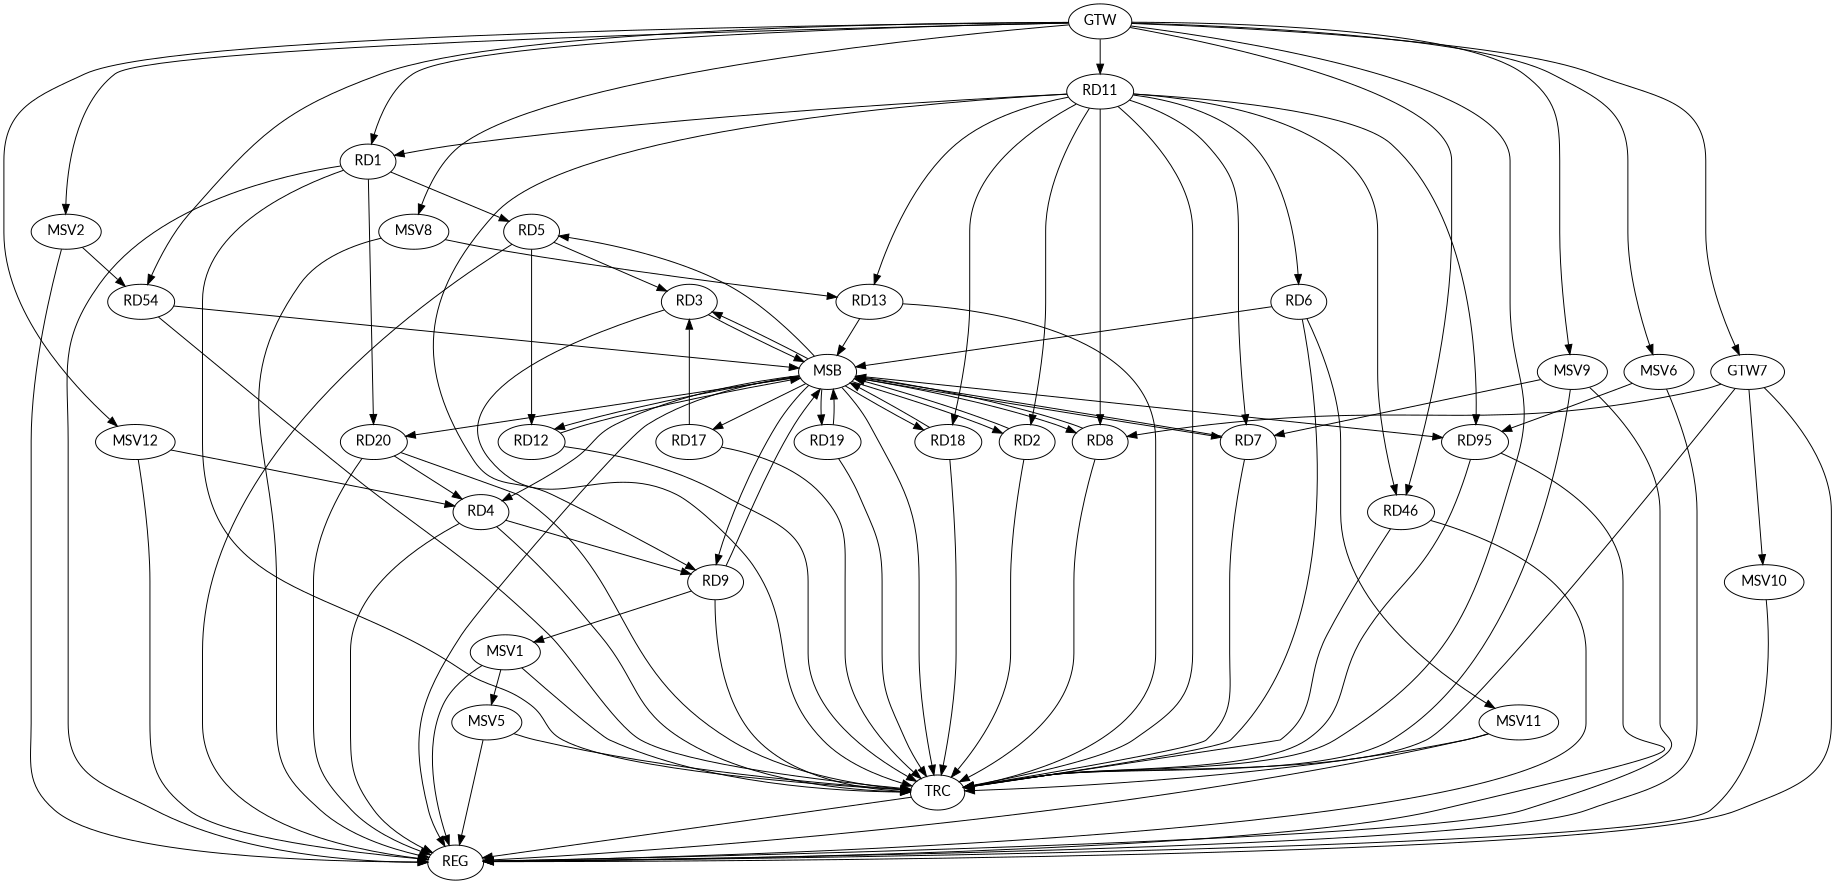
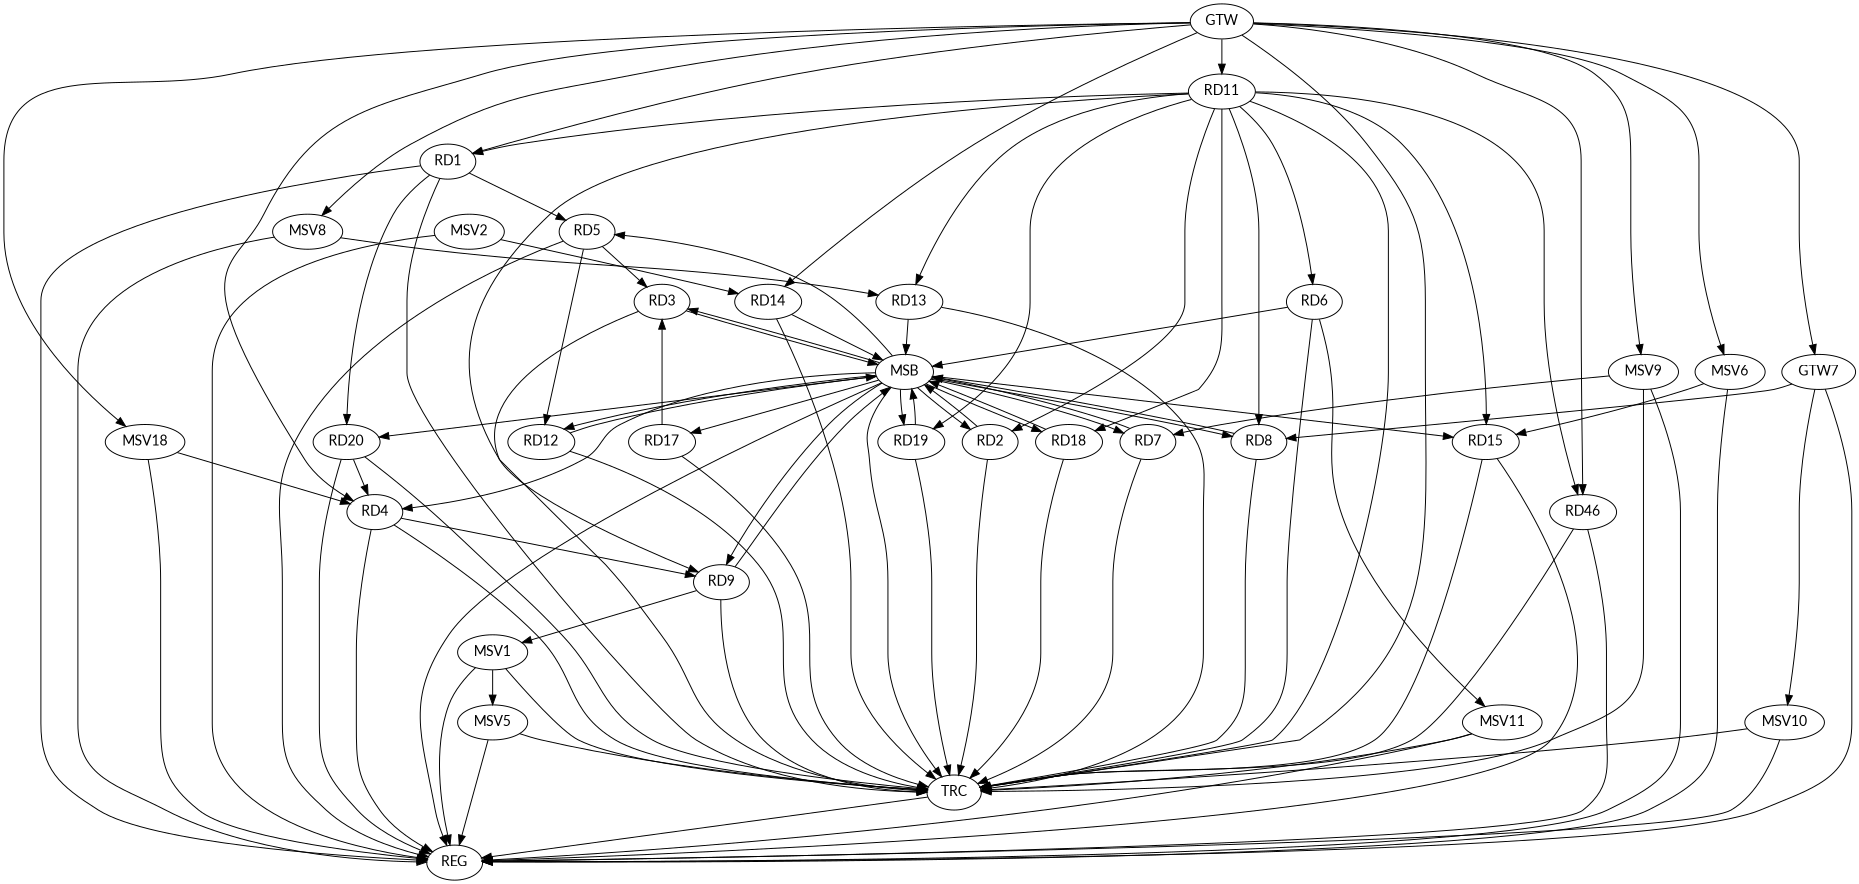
  strict digraph {
    fontname=Lato
    node [fontname=Lato]
    edge [fontname=Lato]
    n1 [label=RD1]
    n2 [label=RD5]
    n3 [label=RD20]
    n4 [label=REG]
    n5 [label=TRC]
    n6 [label=RD3]
    n7 [label=RD12]
    n8 [label=RD4]
    n9 [label=RD2]
    n10 [label=MSB]
    n11 [label=RD9]
    n12 [label=RD7]
    n13 [label=RD8]
-   n14 [label=RD95]
+   n14 [label=RD15]
    n15 [label=RD18]
    n16 [label=RD19]
    n17 [label=RD17]
    n18 [label=MSV1]
    n19 [label=RD6]
    n20 [label=MSV11]
    n21 [label=MSV5]
    n22 [label=RD11]
    n23 [label=RD13]
    n24 [label=RD46]
-   n25 [label=RD54]
+   n25 [label=RD14]
    n26 [label=GTW]
    n27 [label=MSV2]
    n28 [label=MSV6]
    n29 [label=GTW7]
    n30 [label=MSV8]
    n31 [label=MSV9]
-   n32 [label=MSV12]
+   n32 [label=MSV18]
    n33 [label=MSV10]
    n1 -> n2
    n1 -> n3
    n1 -> n4
    n1 -> n5
    n2 -> n4
    n2 -> n6
    n2 -> n7
    n3 -> n4
    n3 -> n5
    n3 -> n8
    n5 -> n4
    n6 -> n5
    n6 -> n10
    n7 -> n5
    n7 -> n10
    n8 -> n4
    n8 -> n5
    n8 -> n11
    n9 -> n5
    n9 -> n10
    n10 -> n2
    n10 -> n3
    n10 -> n4
    n10 -> n5
    n10 -> n6
    n10 -> n7
    n10 -> n8
    n10 -> n9
    n10 -> n11
    n10 -> n12
    n10 -> n13
    n10 -> n14
    n10 -> n15
    n10 -> n16
    n10 -> n17
    n11 -> n5
    n11 -> n10
    n11 -> n18
    n12 -> n5
    n12 -> n10
    n13 -> n5
    n13 -> n10
    n14 -> n4
    n14 -> n5
    n15 -> n5
    n15 -> n10
    n16 -> n5
    n16 -> n10
    n17 -> n5
    n17 -> n6
    n18 -> n4
    n18 -> n5
    n18 -> n21
    n19 -> n5
    n19 -> n10
    n19 -> n20
    n20 -> n4
    n20 -> n5
    n21 -> n4
    n21 -> n5
    n22 -> n1
    n22 -> n5
    n22 -> n9
    n22 -> n11
    n22 -> n13
    n22 -> n14
    n22 -> n15
-   n22 -> n12
+   n22 -> n16
    n22 -> n19
    n22 -> n23
    n22 -> n24
    n23 -> n5
    n23 -> n10
    n24 -> n4
    n24 -> n5
    n25 -> n5
    n25 -> n10
    n26 -> n1
    n26 -> n5
    n26 -> n22
    n26 -> n24
    n26 -> n25
-   n26 -> n27
+   n26 -> n8
    n26 -> n28
    n26 -> n29
    n26 -> n30
    n26 -> n31
    n26 -> n32
    n27 -> n4
    n27 -> n25
    n28 -> n4
    n28 -> n14
    n29 -> n4
-   n29 -> n5
+   n33 -> n5
    n29 -> n13
    n29 -> n33
    n30 -> n4
    n30 -> n23
    n31 -> n4
    n31 -> n5
    n31 -> n12
    n32 -> n4
    n32 -> n8
    n33 -> n4
  }
